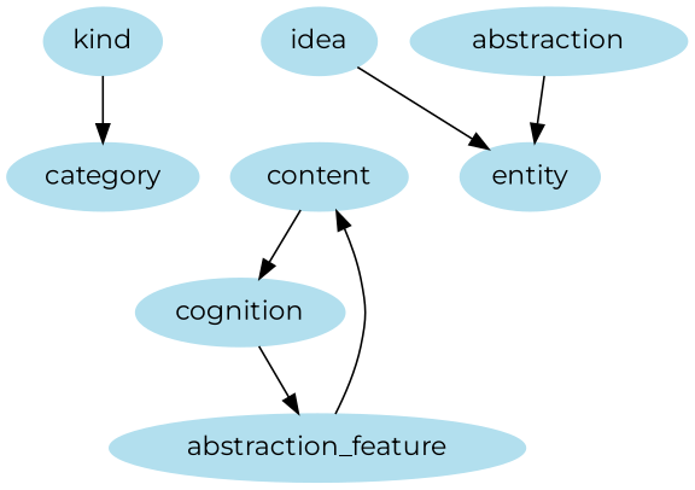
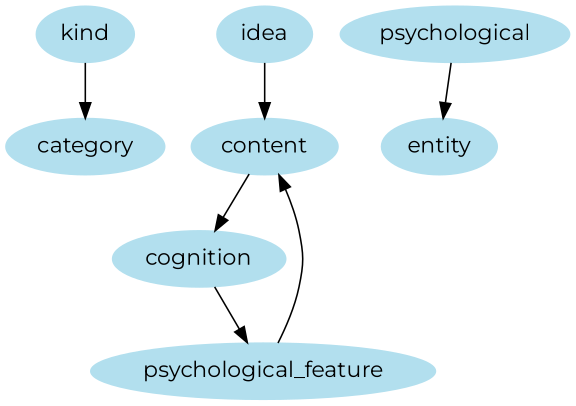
  digraph {
    fontname=Montserrat
    node [color=lightblue2 fontname=Montserrat style=filled]
    edge [fontname=Montserrat]
    kind
    category
    idea
    content
    cognition
-   psychological_feature [label=abstraction_feature]
-   abstraction
+   psychological_feature
+   abstraction [label=psychological]
    entity
    kind -> category
-   idea -> entity
+   idea -> content
    content -> cognition
    cognition -> psychological_feature
    psychological_feature -> content
    abstraction -> entity
  }
